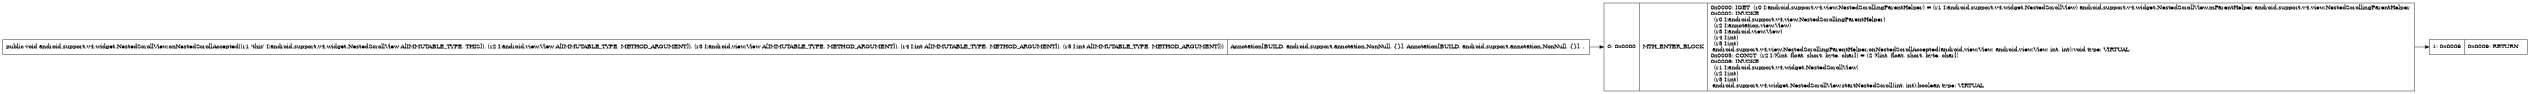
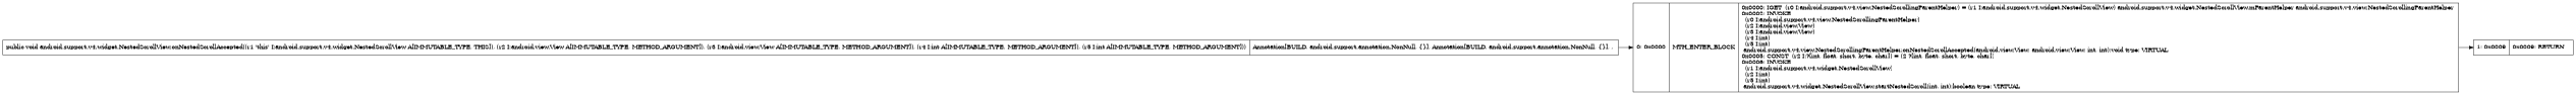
  digraph {
    rankdir=LR
    node [shape=record]
-   n1 [label="{0\:\ 0x0000|MTH_ENTER_BLOCK\l|0x0000: IGET  (r0 I:android.support.v4.view.NestedScrollingParentHelper) = (r1 I:android.support.v4.widget.NestedScrollView) android.support.v4.widget.NestedScrollView.mParentHelper android.support.v4.view.NestedScrollingParentHelper \l0x0002: INVOKE  \l  (r0 I:android.support.v4.view.NestedScrollingParentHelper)\l  (r2 I:annotation.view.View)\l  (r3 I:android.view.View)\l  (r4 I:int)\l  (r5 I:int)\l android.support.v4.view.NestedScrollingParentHelper.onNestedScrollAccepted(android.view.View, android.view.View, int, int):void type: VIRTUAL \l0x0005: CONST  (r2 I:?[int, float, short, byte, char]) = (2 ?[int, float, short, byte, char]) \l0x0006: INVOKE  \l  (r1 I:android.support.v4.widget.NestedScrollView)\l  (r2 I:int)\l  (r5 I:int)\l android.support.v4.widget.NestedScrollView.startNestedScroll(int, int):boolean type: VIRTUAL \l}"]
+   n1 [label="{0\:\ 0x0000|MTH_ENTER_BLOCK\l|0x0000: IGET  (r0 I:android.support.v4.view.NestedScrollingParentHelper) = (r1 I:android.support.v4.widget.NestedScrollView) android.support.v4.widget.NestedScrollView.mParentHelper android.support.v4.view.NestedScrollingParentHelper \l0x0002: INVOKE  \l  (r0 I:android.support.v4.view.NestedScrollingParentHelper)\l  (r2 I:android.view.View)\l  (r3 I:android.view.View)\l  (r4 I:int)\l  (r5 I:int)\l android.support.v4.view.NestedScrollingParentHelper.onNestedScrollAccepted(android.view.View, android.view.View, int, int):void type: VIRTUAL \l0x0005: CONST  (r2 I:?[int, float, short, byte, char]) = (2 ?[int, float, short, byte, char]) \l0x0006: INVOKE  \l  (r1 I:android.support.v4.widget.NestedScrollView)\l  (r2 I:int)\l  (r5 I:int)\l android.support.v4.widget.NestedScrollView.startNestedScroll(int, int):boolean type: VIRTUAL \l}"]
    n2 [label="{1\:\ 0x0009|0x0009: RETURN   \l}"]
    n3 [label="{public void android.support.v4.widget.NestedScrollView.onNestedScrollAccepted((r1 'this' I:android.support.v4.widget.NestedScrollView A[IMMUTABLE_TYPE, THIS]), (r2 I:android.view.View A[IMMUTABLE_TYPE, METHOD_ARGUMENT]), (r3 I:android.view.View A[IMMUTABLE_TYPE, METHOD_ARGUMENT]), (r4 I:int A[IMMUTABLE_TYPE, METHOD_ARGUMENT]), (r5 I:int A[IMMUTABLE_TYPE, METHOD_ARGUMENT]))  | Annotation[BUILD, android.support.annotation.NonNull, \{\}], Annotation[BUILD, android.support.annotation.NonNull, \{\}], , \l}"]
    n1 -> n2
    n3 -> n1
  }
